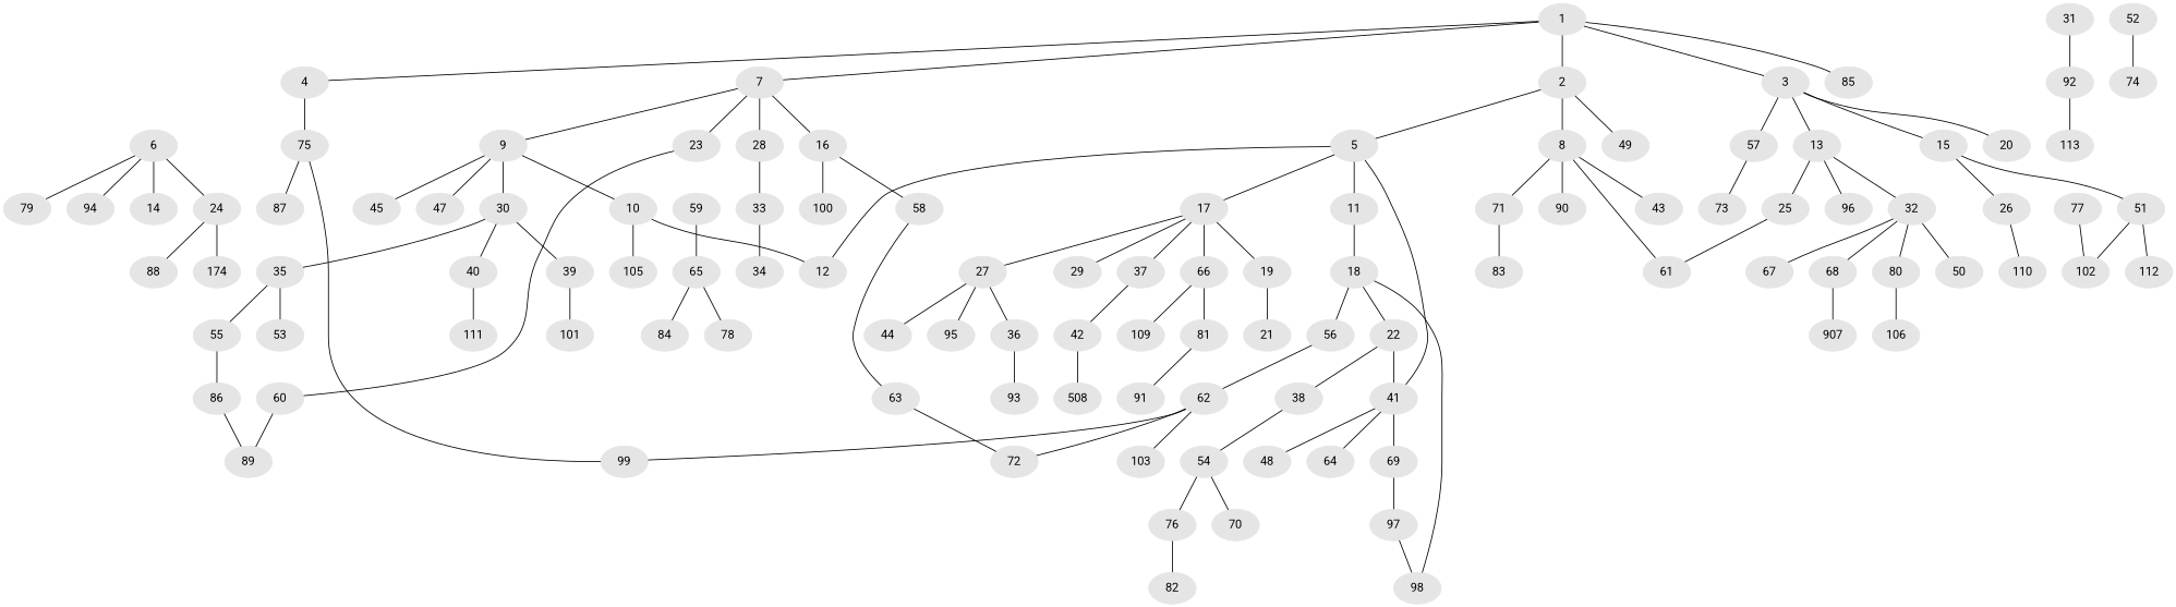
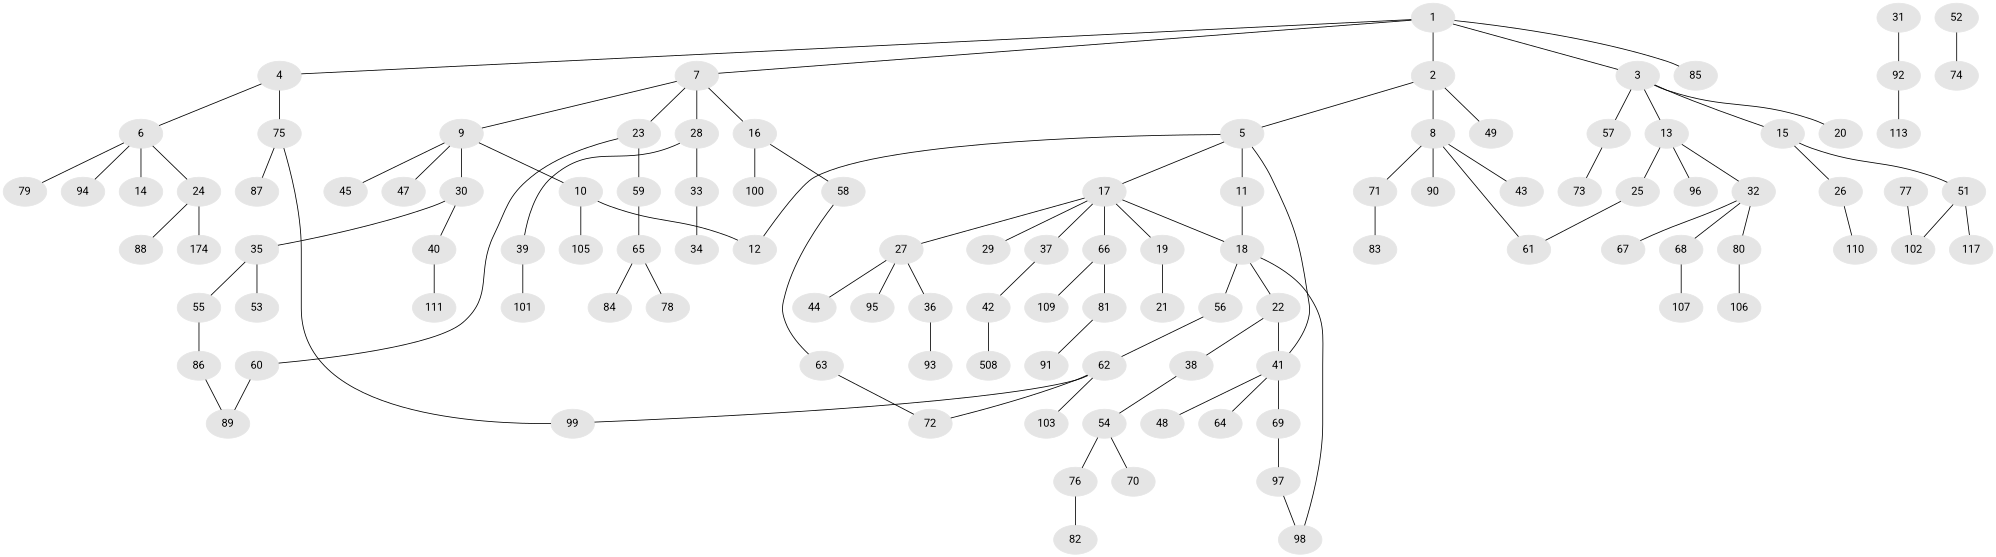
  graph {
    fontname=Roboto
    node [color=gray90 fontname=Roboto style=filled]
    edge [fontname=Roboto]
    1
    2
    3
    4
    7
    85
    5
    8
    49
    13
    15
    20
    57
    6
    75
    9
    16
    23
    28
    11
    12
    17
    41
    43
    61
    71
    90
    25
    32
    96
    26
    51
    73
    14
    24
    79
    94
    99
    87
    18
    19
    27
    29
    37
    66
    48
    64
    69
    77
    102
    88
    n52 [label=174]
    10
    30
    45
    47
    58
    100
    59
    60
    33
    83
    105
    35
    39
    40
    22
    56
    98
-   50
    67
    68
    80
    110
-   112
+   112 [label=117]
    63
    21
    36
    44
    95
    42
    81
    109
    38
    62
    54
    65
    89
    31
    92
    93
    34
    53
    55
    101
    111
    113
-   107 [label=907]
+   107
    106
    86
    n101 [label=508]
    70
    76
    97
    52
    74
    82
    72
    103
    78
    84
    91
    1 -- 2
    1 -- 3
    1 -- 4
    1 -- 7
    1 -- 85
    2 -- 5
    2 -- 8
    2 -- 49
    3 -- 13
    3 -- 15
    3 -- 20
    3 -- 57
+   4 -- 6
    4 -- 75
    7 -- 9
    7 -- 16
    7 -- 23
    7 -- 28
    5 -- 11
    5 -- 12
    5 -- 17
    5 -- 41
    8 -- 43
    8 -- 61
    8 -- 71
    8 -- 90
    13 -- 25
    13 -- 32
    13 -- 96
    15 -- 26
    15 -- 51
    57 -- 73
    6 -- 14
    6 -- 24
    6 -- 79
    6 -- 94
    75 -- 99
    75 -- 87
    9 -- 10
    9 -- 30
    9 -- 45
    9 -- 47
    16 -- 58
    16 -- 100
+   23 -- 59
    23 -- 60
    28 -- 33
    11 -- 18
+   17 -- 18
    17 -- 19
    17 -- 27
    17 -- 29
    17 -- 37
    17 -- 66
    41 -- 48
    41 -- 64
    41 -- 69
    71 -- 83
    25 -- 61
-   32 -- 50
    32 -- 67
    32 -- 68
    32 -- 80
    26 -- 110
    51 -- 102
    51 -- 112
    24 -- 88
    24 -- n52
    18 -- 22
    18 -- 56
    18 -- 98
    19 -- 21
    27 -- 36
    27 -- 44
    27 -- 95
    37 -- 42
    66 -- 81
    66 -- 109
    69 -- 97
    77 -- 102
    10 -- 12
    10 -- 105
    30 -- 35
-   30 -- 39
+   28 -- 39
    30 -- 40
    58 -- 63
    59 -- 65
    60 -- 89
    33 -- 34
    35 -- 53
    35 -- 55
    39 -- 101
    40 -- 111
    22 -- 41
    22 -- 38
    56 -- 62
    68 -- 107
    80 -- 106
    63 -- 72
    36 -- 93
    42 -- n101
    81 -- 91
    38 -- 54
    62 -- 99
    62 -- 72
    62 -- 103
    54 -- 70
    54 -- 76
    65 -- 78
    65 -- 84
    31 -- 92
    92 -- 113
    55 -- 86
    86 -- 89
    76 -- 82
    97 -- 98
    52 -- 74
  }
